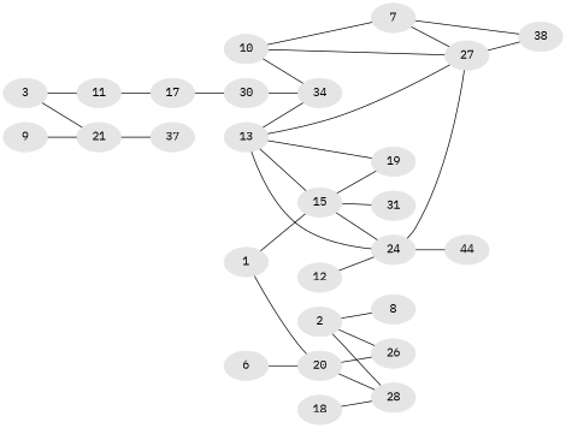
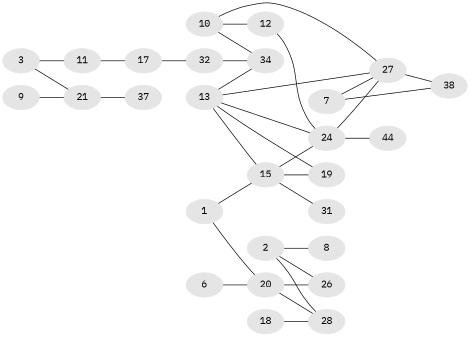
  graph {
    fontname="IBM Plex Mono"
    rankdir=LR
    node [color=gray90 fontname="IBM Plex Mono" style=filled]
    edge [fontname="IBM Plex Mono" weight=1.0]
    1
    15
    20
    24
    19
    31
    26
    28
    2
    8
    3
    11
    21
    17
    12
    37
    6
    7
    27
    38
    9
    10
    34
-   32 [label=30]
+   32
    44
    13
    18
    1 -- 15
    1 -- 20
    15 -- 24 [weight=2.0]
    15 -- 19
    15 -- 31
    20 -- 26
    20 -- 28
    24 -- 27
    24 -- 44
    2 -- 26
    2 -- 28
    2 -- 8
    3 -- 11
    3 -- 21
    11 -- 17
    21 -- 37
    17 -- 32
    12 -- 24
    6 -- 20
    7 -- 27
    7 -- 38
    27 -- 38
    9 -- 21
-   10 -- 7
+   10 -- 12
    10 -- 27
    10 -- 34
    32 -- 34
    13 -- 15
    13 -- 24
    13 -- 19
    13 -- 27
    13 -- 34 [weight=3.0]
    18 -- 28
  }
